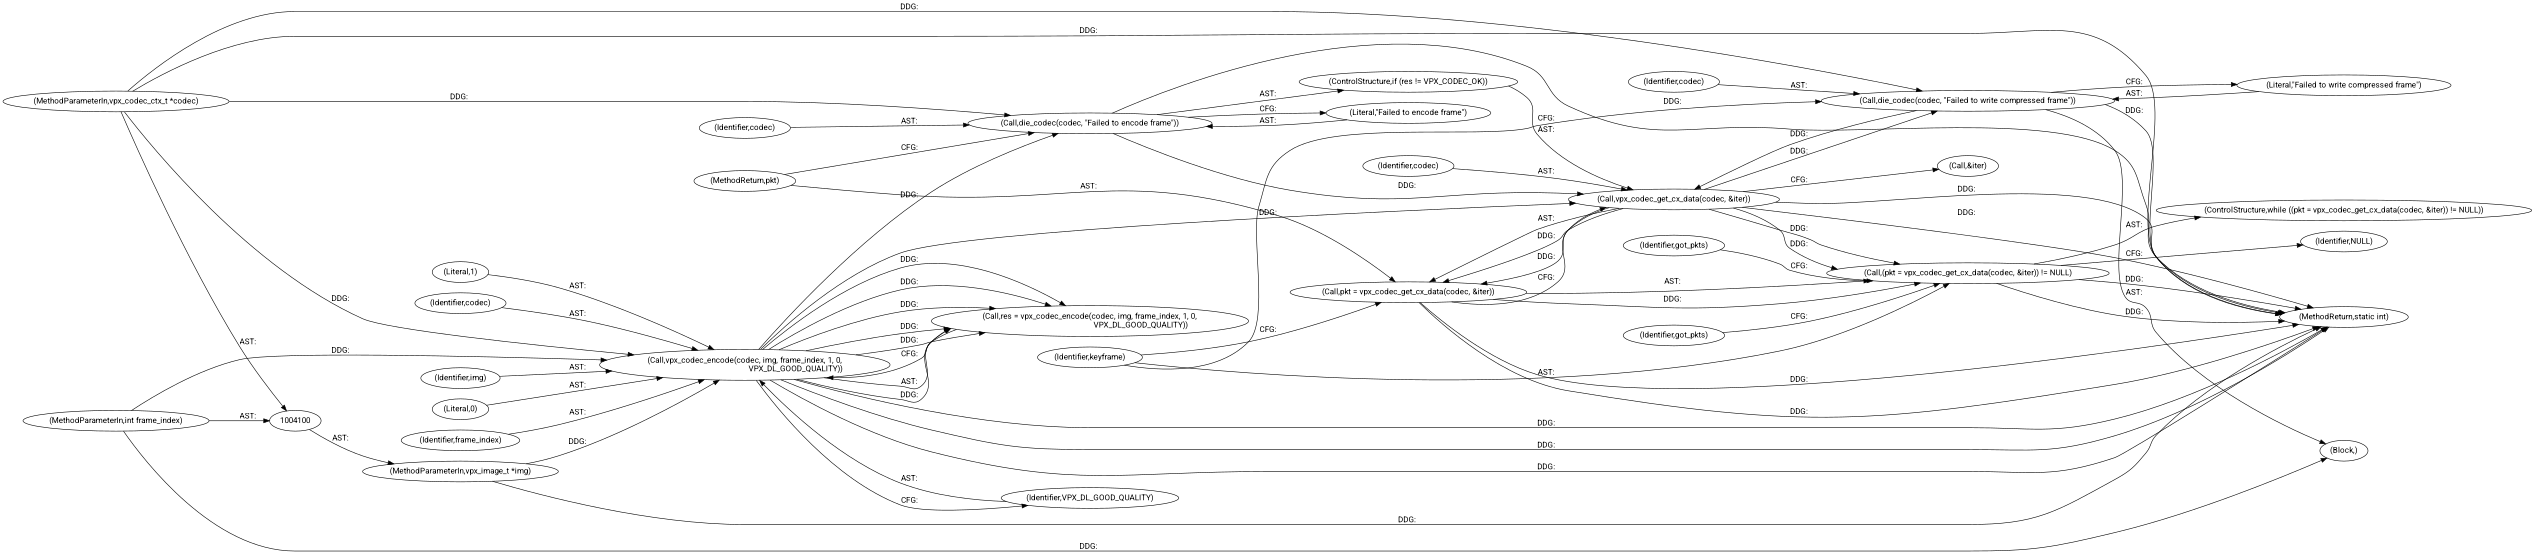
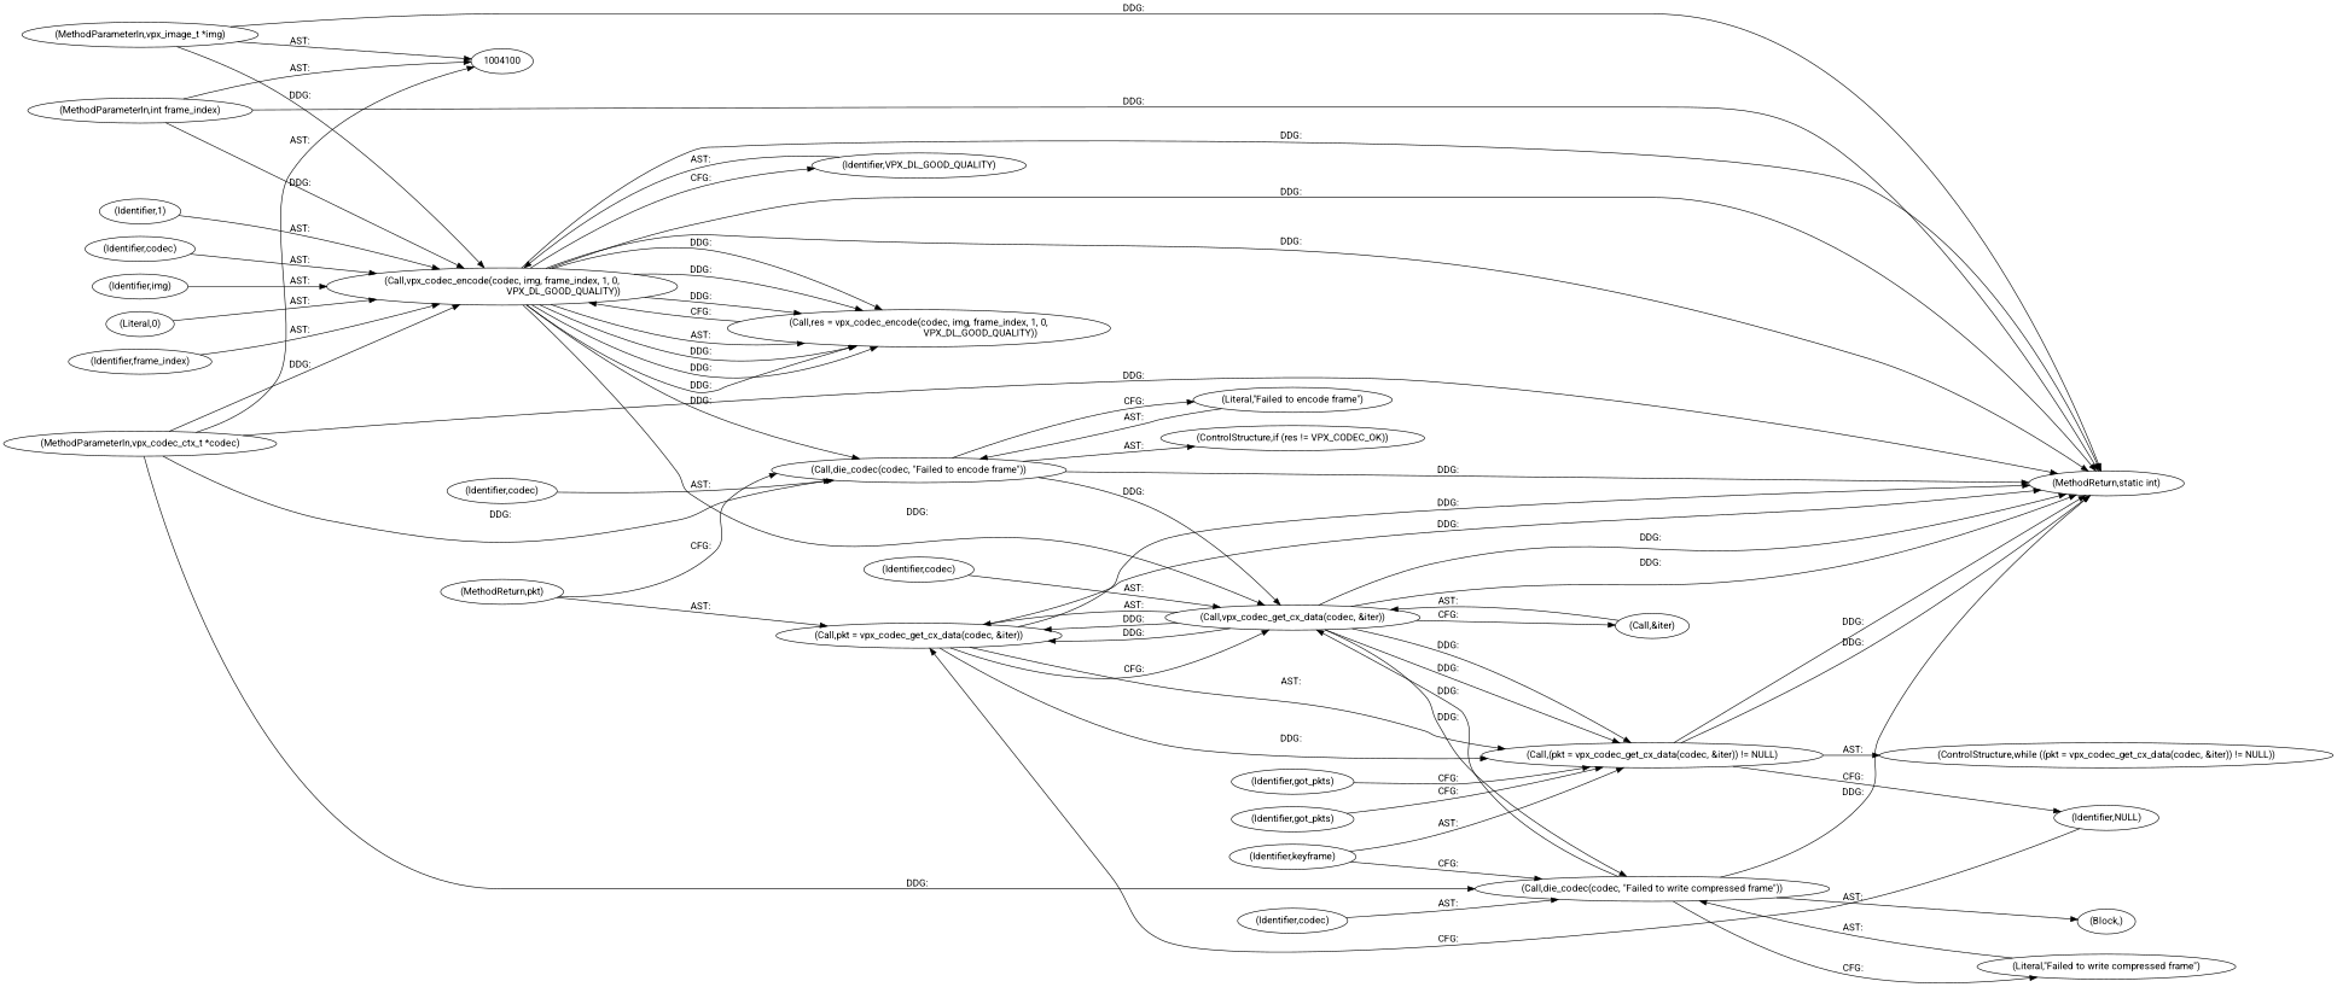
  digraph {
    fontname=Roboto
    rankdir=LR
    node [fontname=Roboto]
    edge [fontname=Roboto]
    n1 [label="(Call,pkt = vpx_codec_get_cx_data(codec, &iter))"]
    n2 [label="(Call,vpx_codec_get_cx_data(codec, &iter))"]
    n3 [label="(Call,(pkt = vpx_codec_get_cx_data(codec, &iter)) != NULL)"]
    n4 [label="(MethodReturn,static int)"]
    n5 [label="(Call,die_codec(codec, \"Failed to write compressed frame\"))"]
    n6 [label="(Call,&iter)"]
    n7 [label="(ControlStructure,while ((pkt = vpx_codec_get_cx_data(codec, &iter)) != NULL))"]
    n8 [label="(Identifier,NULL)"]
    n9 [label="(Block,)"]
    n10 [label="(Literal,\"Failed to write compressed frame\")"]
    n11 [label="(Call,die_codec(codec, \"Failed to encode frame\"))"]
    n12 [label="(Literal,\"Failed to encode frame\")"]
    n13 [label="(ControlStructure,if (res != VPX_CODEC_OK))"]
    n14 [label="(Call,vpx_codec_encode(codec, img, frame_index, 1, 0,\n                                               VPX_DL_GOOD_QUALITY))"]
    n15 [label="(Identifier,VPX_DL_GOOD_QUALITY)"]
    n16 [label="(Call,res = vpx_codec_encode(codec, img, frame_index, 1, 0,\n                                               VPX_DL_GOOD_QUALITY))"]
    n17 [label="(MethodParameterIn,vpx_codec_ctx_t *codec)"]
    n18 [label=1004100]
    n19 [label="(MethodParameterIn,vpx_image_t *img)"]
    n20 [label="(MethodParameterIn,int frame_index)"]
    n21 [label="(Identifier,img)"]
    n22 [label="(Literal,0)"]
    n23 [label="(Identifier,keyframe)"]
    n24 [label="(Identifier,frame_index)"]
    n25 [label="(MethodReturn,pkt)"]
-   n26 [label="(Literal,1)"]
+   n26 [label="(Identifier,1)"]
    n27 [label="(Identifier,codec)"]
    n28 [label="(Identifier,got_pkts)"]
    n29 [label="(Identifier,codec)"]
    n30 [label="(Identifier,codec)"]
    n31 [label="(Identifier,codec)"]
    n32 [label="(Identifier,got_pkts)"]
    n1 -> n2 [label="CFG: "]
    n1 -> n3 [label="AST: "]
    n1 -> n3 [label="DDG: "]
    n1 -> n4 [label="DDG: "]
    n1 -> n4 [label="DDG: "]
    n2 -> n1 [label="AST: "]
    n2 -> n1 [label="DDG: "]
    n2 -> n1 [label="DDG: "]
    n2 -> n3 [label="DDG: "]
    n2 -> n3 [label="DDG: "]
    n2 -> n4 [label="DDG: "]
    n2 -> n4 [label="DDG: "]
    n2 -> n5 [label="DDG: "]
    n2 -> n6 [label="CFG: "]
    n3 -> n4 [label="DDG: "]
    n3 -> n4 [label="DDG: "]
    n3 -> n7 [label="AST: "]
    n3 -> n8 [label="CFG: "]
    n5 -> n2 [label="DDG: "]
    n5 -> n4 [label="DDG: "]
    n5 -> n9 [label="AST: "]
    n5 -> n10 [label="CFG: "]
-   n13 -> n2 [label="AST: "]
-   n23 -> n1 [label="CFG: "]
+   n6 -> n2 [label="AST: "]
+   n8 -> n1 [label="CFG: "]
    n10 -> n5 [label="AST: "]
    n11 -> n2 [label="DDG: "]
    n11 -> n4 [label="DDG: "]
    n11 -> n12 [label="CFG: "]
    n11 -> n13 [label="AST: "]
    n12 -> n11 [label="AST: "]
    n14 -> n2 [label="DDG: "]
    n14 -> n4 [label="DDG: "]
    n14 -> n4 [label="DDG: "]
    n14 -> n4 [label="DDG: "]
    n14 -> n11 [label="DDG: "]
    n14 -> n15 [label="CFG: "]
    n14 -> n16 [label="AST: "]
    n14 -> n16 [label="DDG: "]
    n14 -> n16 [label="DDG: "]
    n14 -> n16 [label="DDG: "]
    n14 -> n16 [label="DDG: "]
    n14 -> n16 [label="DDG: "]
    n14 -> n16 [label="DDG: "]
    n15 -> n14 [label="AST: "]
    n16 -> n14 [label="CFG: "]
    n17 -> n4 [label="DDG: "]
    n17 -> n5 [label="DDG: "]
    n17 -> n11 [label="DDG: "]
    n17 -> n14 [label="DDG: "]
    n17 -> n18 [label="AST: "]
    n19 -> n4 [label="DDG: "]
    n19 -> n14 [label="DDG: "]
-   n18 -> n19 [label="AST: "]
-   n20 -> n9 [label="DDG: "]
+   n19 -> n18 [label="AST: "]
+   n20 -> n4 [label="DDG: "]
    n20 -> n14 [label="DDG: "]
    n20 -> n18 [label="AST: "]
    n21 -> n14 [label="AST: "]
    n22 -> n14 [label="AST: "]
    n23 -> n3 [label="AST: "]
    n23 -> n5 [label="CFG: "]
    n24 -> n14 [label="AST: "]
    n25 -> n1 [label="AST: "]
    n25 -> n11 [label="CFG: "]
    n26 -> n14 [label="AST: "]
    n27 -> n5 [label="AST: "]
    n28 -> n3 [label="CFG: "]
    n29 -> n11 [label="AST: "]
    n30 -> n2 [label="AST: "]
    n31 -> n14 [label="AST: "]
    n32 -> n3 [label="CFG: "]
  }
